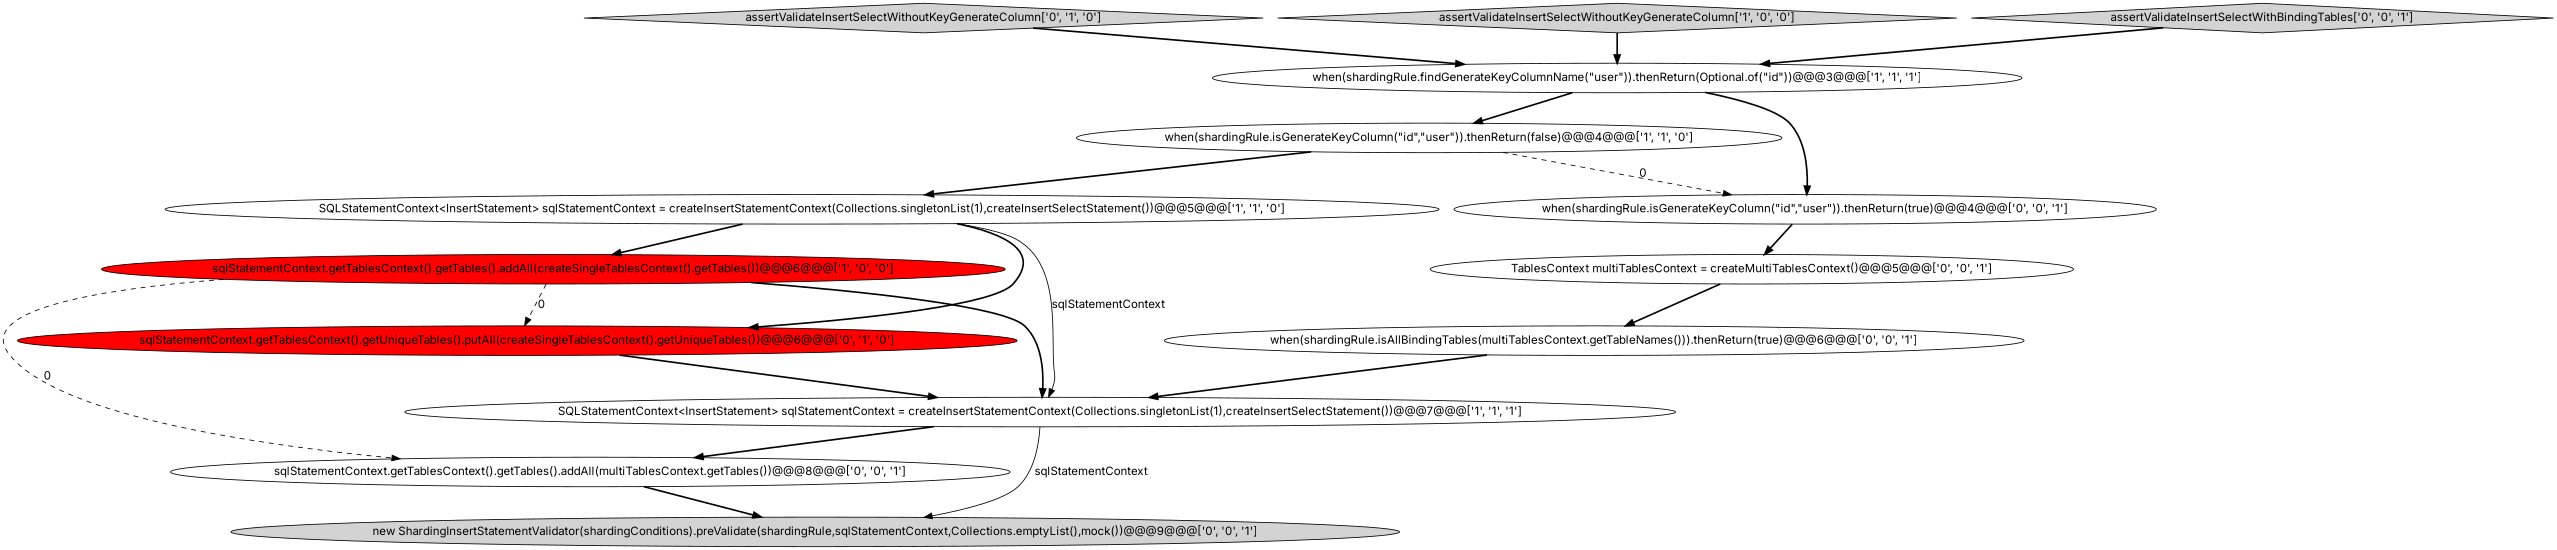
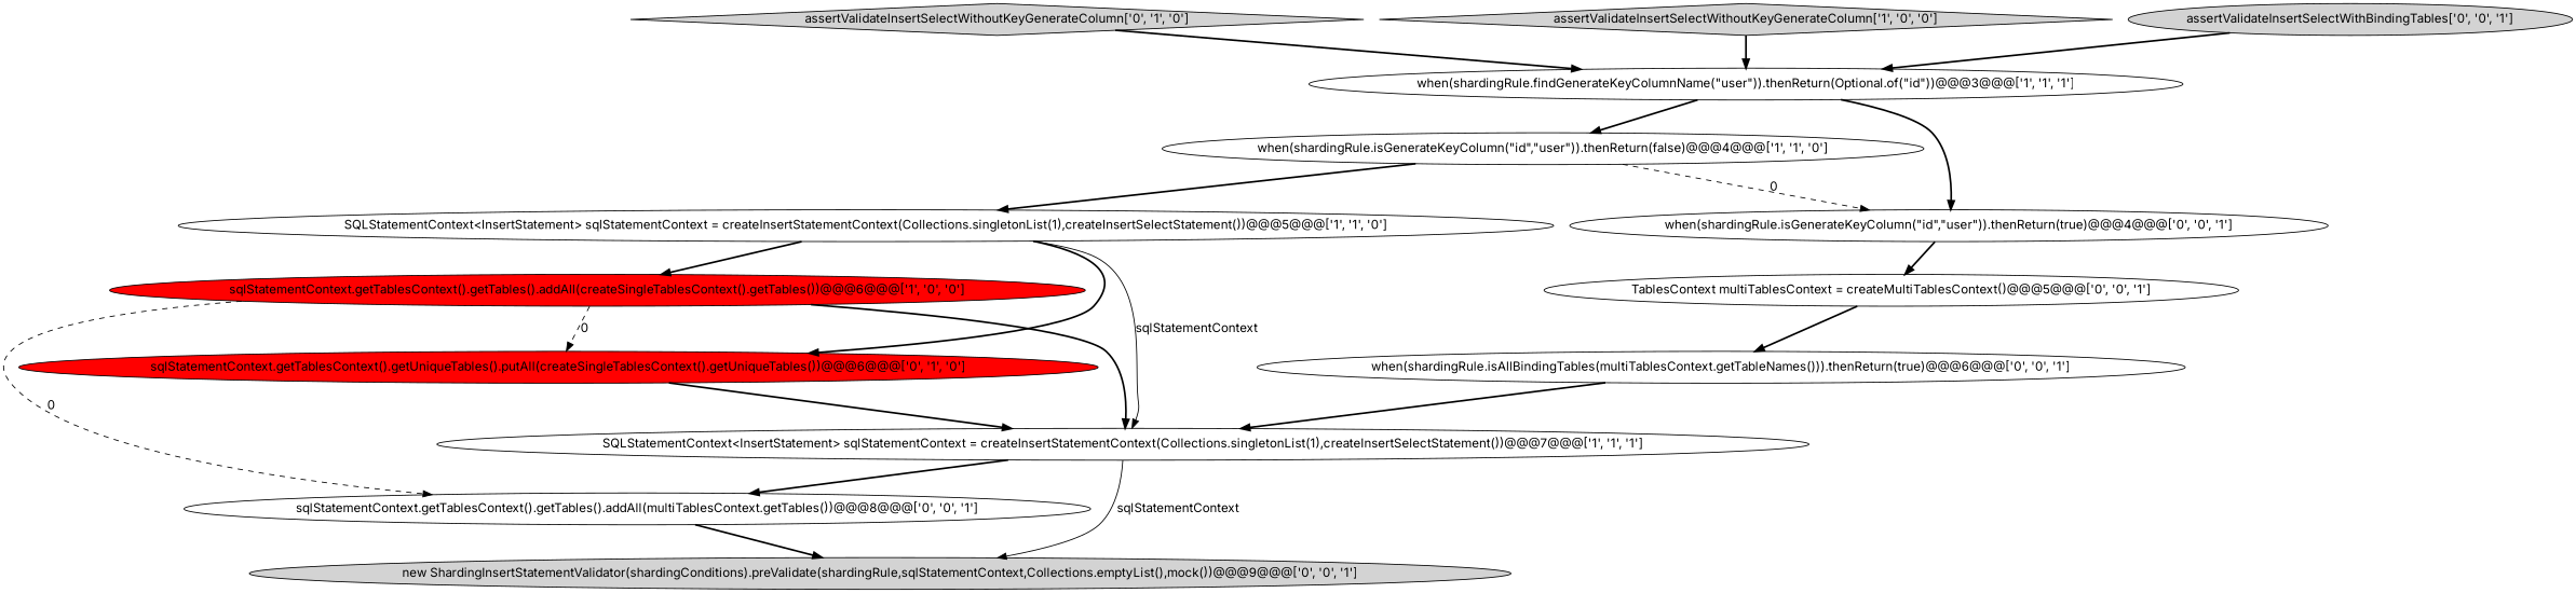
  digraph {
    fontname=Inter
    node [fillcolor=white shape=ellipse style=filled fontname=Inter]
    edge [style=bold fontname=Inter]
    n1 [label="when(shardingRule.isGenerateKeyColumn(\"id\",\"user\")).thenReturn(true)@@@4@@@['0', '0', '1']"]
    n2 [label="TablesContext multiTablesContext = createMultiTablesContext()@@@5@@@['0', '0', '1']"]
    n3 [fillcolor=lightgray label="new ShardingInsertStatementValidator(shardingConditions).preValidate(shardingRule,sqlStatementContext,Collections.emptyList(),mock())@@@9@@@['0', '0', '1']"]
    n4 [label="when(shardingRule.isAllBindingTables(multiTablesContext.getTableNames())).thenReturn(true)@@@6@@@['0', '0', '1']"]
    n5 [fillcolor=lightgray label="assertValidateInsertSelectWithoutKeyGenerateColumn['0', '1', '0']" shape=diamond]
    n6 [label="when(shardingRule.findGenerateKeyColumnName(\"user\")).thenReturn(Optional.of(\"id\"))@@@3@@@['1', '1', '1']"]
    n7 [fillcolor=red label="sqlStatementContext.getTablesContext().getTables().addAll(createSingleTablesContext().getTables())@@@6@@@['1', '0', '0']"]
    n8 [label="sqlStatementContext.getTablesContext().getTables().addAll(multiTablesContext.getTables())@@@8@@@['0', '0', '1']"]
    n9 [fillcolor=red label="sqlStatementContext.getTablesContext().getUniqueTables().putAll(createSingleTablesContext().getUniqueTables())@@@6@@@['0', '1', '0']"]
    n10 [label="SQLStatementContext<InsertStatement> sqlStatementContext = createInsertStatementContext(Collections.singletonList(1),createInsertSelectStatement())@@@7@@@['1', '1', '1']"]
    n11 [label="SQLStatementContext<InsertStatement> sqlStatementContext = createInsertStatementContext(Collections.singletonList(1),createInsertSelectStatement())@@@5@@@['1', '1', '0']"]
    n12 [fillcolor=lightgray label="assertValidateInsertSelectWithoutKeyGenerateColumn['1', '0', '0']" shape=diamond]
    n13 [label="when(shardingRule.isGenerateKeyColumn(\"id\",\"user\")).thenReturn(false)@@@4@@@['1', '1', '0']"]
-   n14 [fillcolor=lightgray label="assertValidateInsertSelectWithBindingTables['0', '0', '1']" shape=diamond]
+   n14 [fillcolor=lightgray label="assertValidateInsertSelectWithBindingTables['0', '0', '1']"]
    n1 -> n2
    n2 -> n4
    n4 -> n10
    n5 -> n6
    n6 -> n1
    n6 -> n13
    n7 -> n8 [label=0 style=dashed]
    n7 -> n9 [label=0 style=dashed]
    n7 -> n10
    n8 -> n3
    n9 -> n10
    n10 -> n3 [label=sqlStatementContext style=solid]
    n10 -> n8
    n11 -> n7
    n11 -> n9
    n11 -> n10 [label=sqlStatementContext style=solid]
    n12 -> n6
    n13 -> n1 [label=0 style=dashed]
    n13 -> n11
    n14 -> n6
  }
